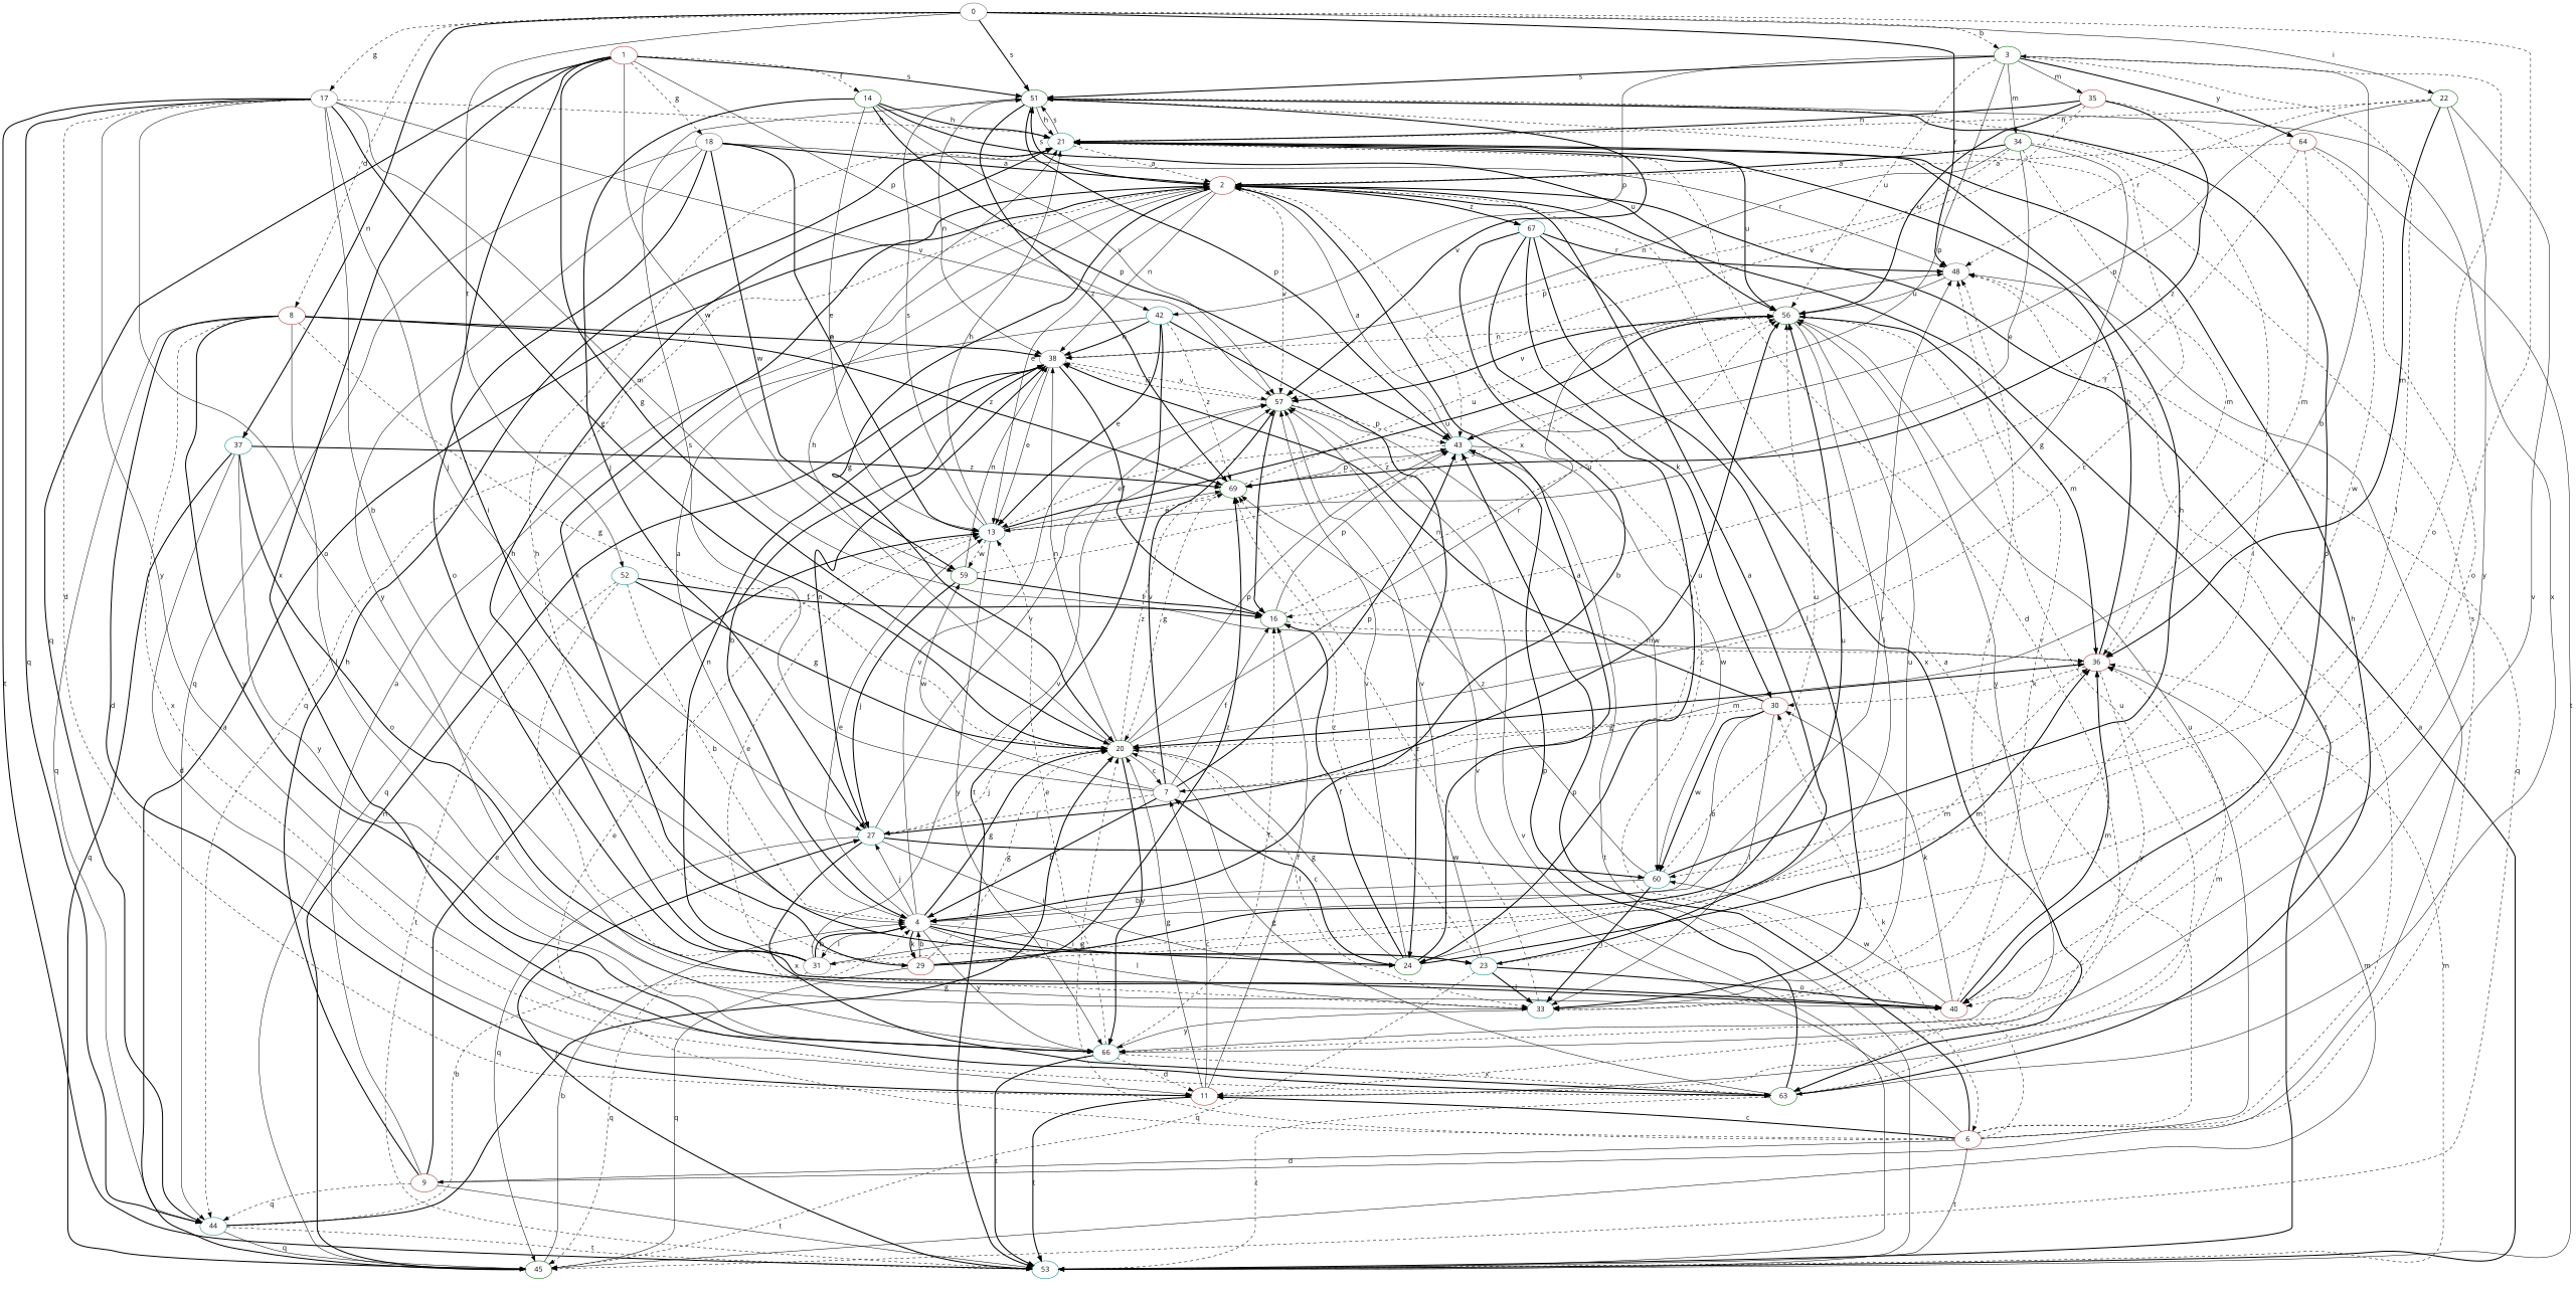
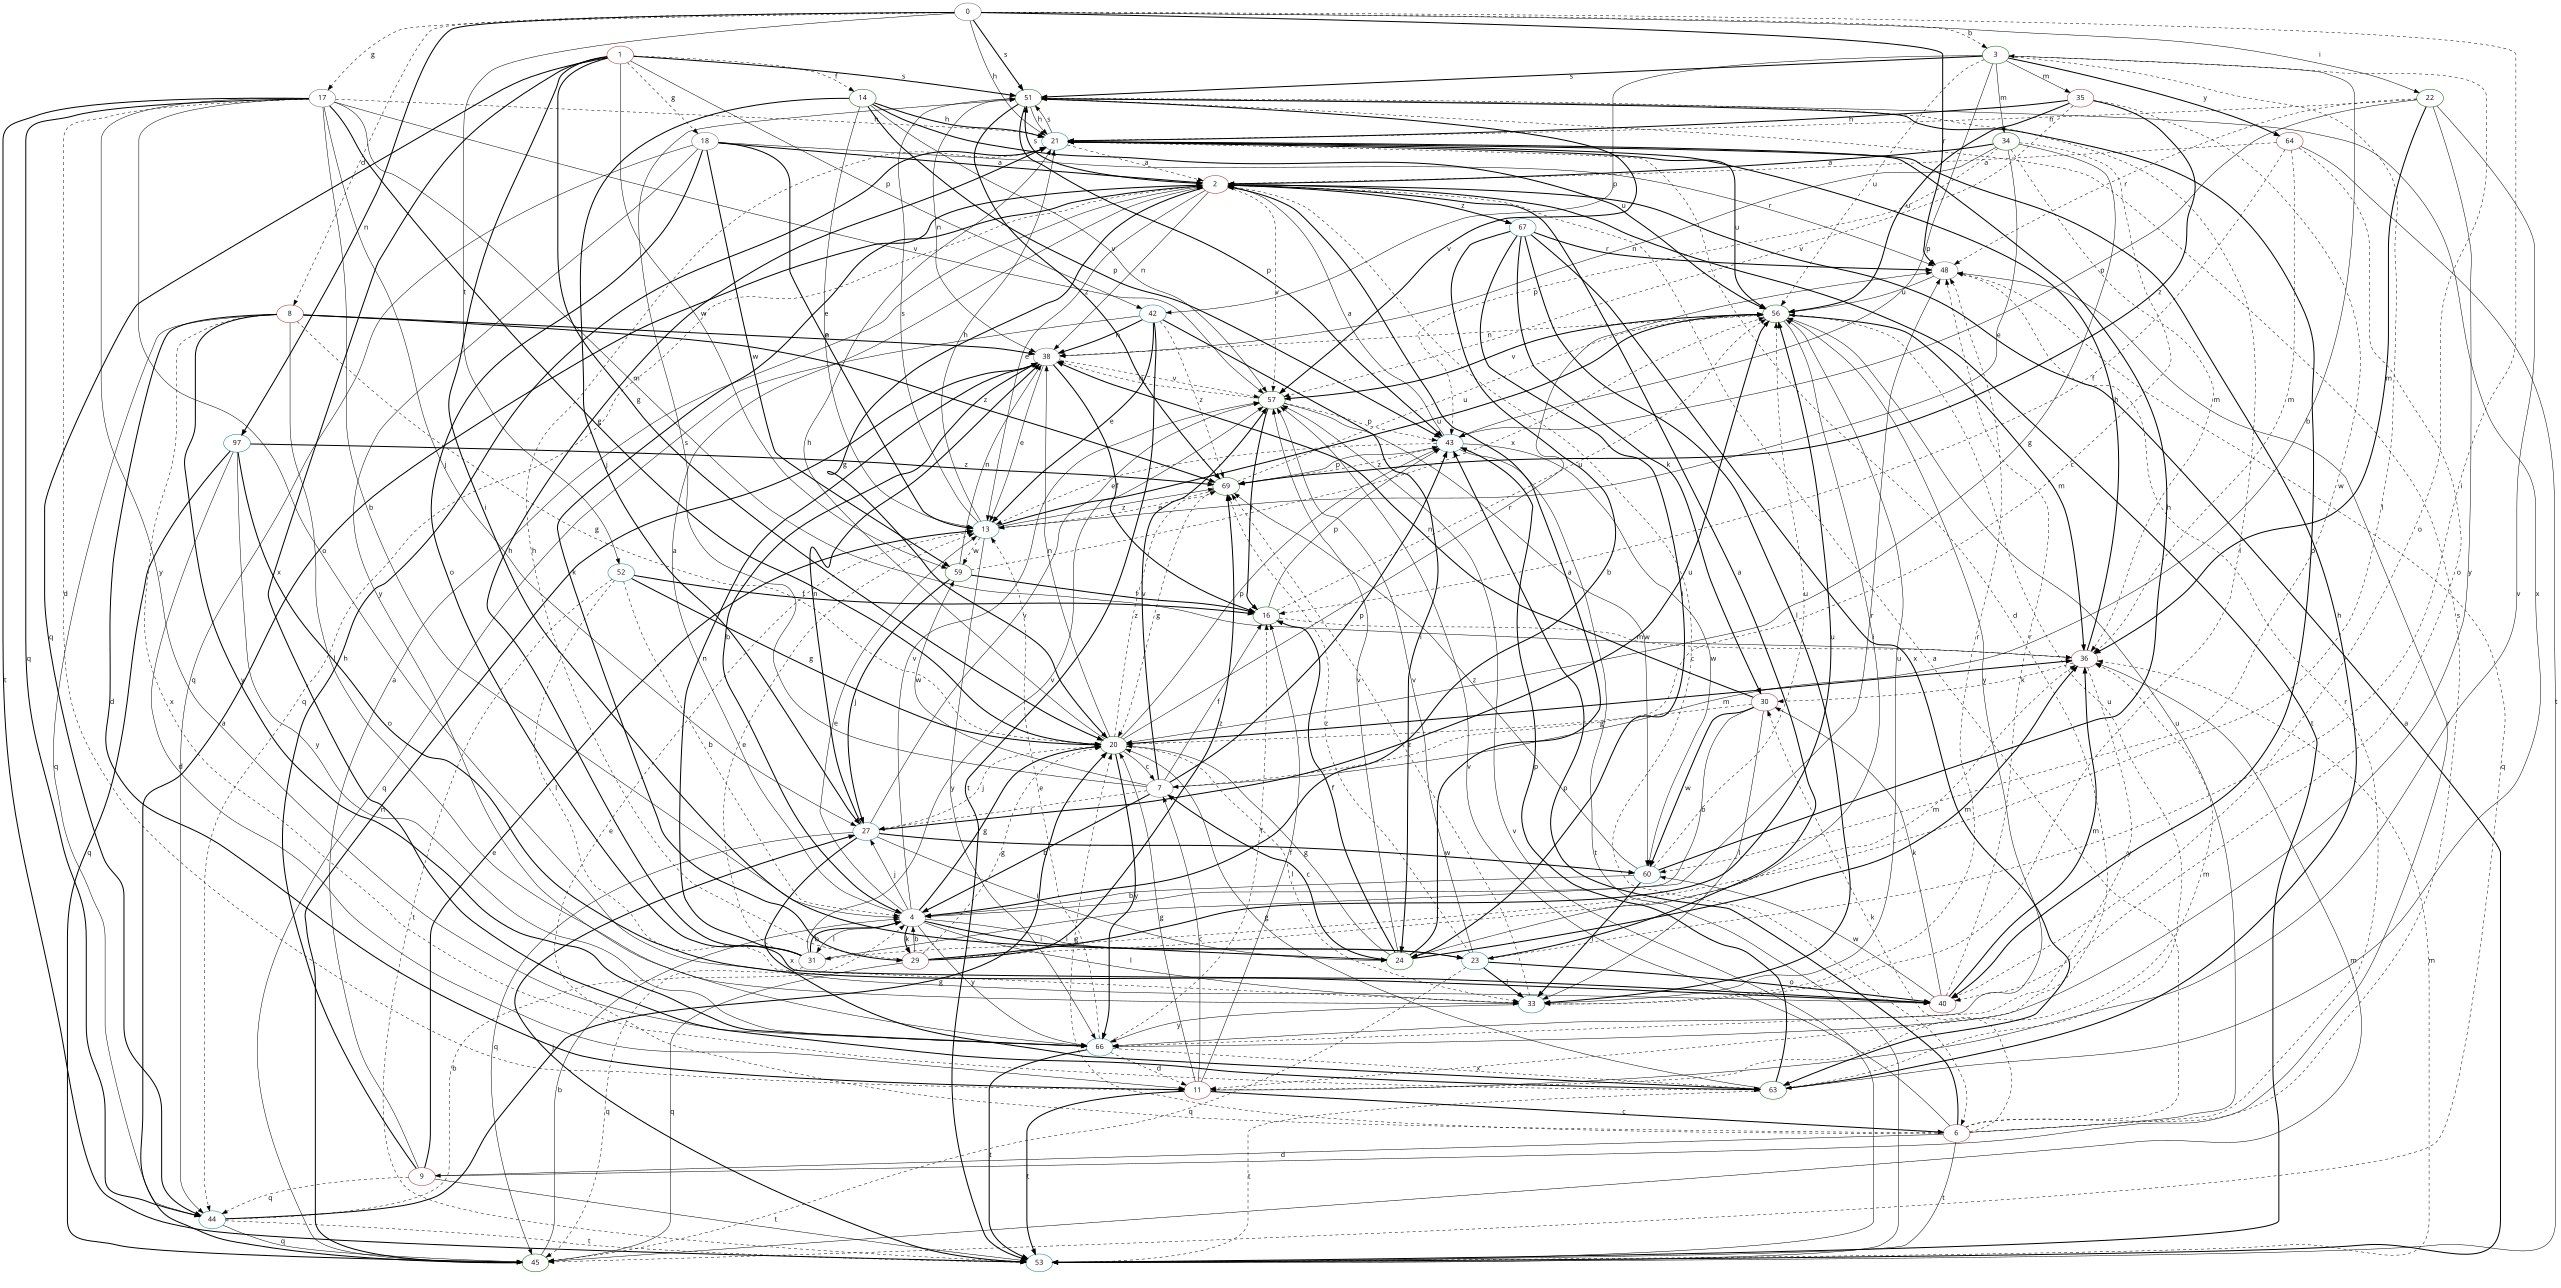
  strict digraph {
    fontname="Open Sans"
    node [color=darkgreen fontname="Open Sans"]
    edge [fontname="Open Sans" style=bold]
    0 [color=gray40]
    3
    8 [color=brown]
    17 [color=gray40]
    21 [color=teal]
    22
    23 [color=teal]
-   37 [color=teal]
+   37 [color=teal label=97]
    48 [color=gray40]
    51
    52 [color=teal]
    42 [color=teal]
    31 [color=gray40]
    34
    35 [color=brown]
    40 [color=brown]
    43 [color=teal]
    56
    64 [color=brown]
    20
    44 [color=teal]
    63
    38 [color=gray40]
    33 [color=teal]
    66 [color=teal]
    11 [color=brown]
    69
    53 [color=teal]
    57
    4 [color=gray40]
    27 [color=teal]
    36 [color=brown]
    2 [color=brown]
    45
    16
    1 [color=brown]
    14
    18 [color=gray40]
    59
    13 [color=teal]
    7 [color=gray40]
    24
    6 [color=brown]
    29 [color=brown]
    67 [color=teal]
    9 [color=brown]
    30 [color=brown]
    60 [color=teal]
    0 -> 3 [label=b style=dashed]
    0 -> 8 [label=d style=dashed]
    0 -> 17 [label=g style=dashed]
+   0 -> 21 [label=h style=solid]
    0 -> 22 [label=i style=solid]
    0 -> 23 [label=i style=dashed]
    0 -> 37 [label=n]
    0 -> 48 [label=r]
    0 -> 51 [label=s]
    0 -> 52 [label=t style=solid]
    3 -> 51 [label=s]
    3 -> 42 [label=p style=solid]
    3 -> 31 [label=l style=dashed]
    3 -> 34 [label=m style=solid]
    3 -> 35 [label=m style=solid]
    3 -> 40 [label=o style=dashed]
    3 -> 43 [label=p style=solid]
    3 -> 56 [label=u style=dashed]
    3 -> 64 [label=y]
    8 -> 20 [label=g style=dashed]
    8 -> 44 [label=q style=solid]
    8 -> 63 [label=x style=dashed]
    8 -> 38 [label=n]
    8 -> 33 [label=l style=solid]
    8 -> 66 [label=y]
    8 -> 11 [label=d]
    8 -> 69 [label=z]
    17 -> 21 [label=h style=dashed]
    17 -> 40 [label=o style=solid]
    17 -> 20 [label=g]
    17 -> 44 [label=q]
    17 -> 66 [label=y style=solid]
    17 -> 11 [label=d style=dashed]
    17 -> 53 [label=t]
    17 -> 57 [label=v style=solid]
    17 -> 4 [label=b style=solid]
    17 -> 27 [label=j style=solid]
    17 -> 36 [label=m style=solid]
    21 -> 51 [label=s style=solid]
    21 -> 56 [label=u]
    21 -> 11 [label=d style=dashed]
    21 -> 2 [label=a style=dashed]
    22 -> 21 [label=h style=dashed]
    22 -> 48 [label=r style=dashed]
    22 -> 43 [label=p style=solid]
    22 -> 66 [label=y style=solid]
    22 -> 11 [label=v style=solid]
    22 -> 36 [label=m]
    23 -> 40 [label=o]
    23 -> 33 [label=l]
    23 -> 69 [label=z style=dashed]
    23 -> 57 [label=v style=solid]
    23 -> 2 [label=a]
    23 -> 45 [label=q style=dashed]
    37 -> 40 [label=o]
    37 -> 66 [label=y style=solid]
    37 -> 11 [label=d style=solid]
    37 -> 69 [label=z]
    37 -> 45 [label=q]
    48 -> 56 [label=u style=solid]
    48 -> 45 [label=q style=dashed]
    51 -> 21 [label=h style=solid]
    51 -> 40 [label=o]
    51 -> 43 [label=p]
    51 -> 63 [label=x style=solid]
    51 -> 38 [label=n style=solid]
    51 -> 33 [label=l style=dashed]
    51 -> 69 [label=z]
    51 -> 57 [label=v]
    52 -> 20 [label=g]
    52 -> 33 [label=l style=dashed]
    52 -> 53 [label=t style=dashed]
    52 -> 4 [label=b style=dashed]
    52 -> 16 [label=f]
    42 -> 38 [label=n]
    42 -> 69 [label=z style=dashed]
    42 -> 53 [label=t]
    42 -> 45 [label=q style=solid]
    42 -> 13 [label=e]
    42 -> 24 [label=i]
    31 -> 21 [label=h]
    31 -> 48 [label=r style=solid]
    31 -> 38 [label=n]
    31 -> 57 [label=v style=solid]
    31 -> 4 [label=b]
    31 -> 45 [label=q style=dashed]
    31 -> 13 [label=e style=dashed]
    34 -> 43 [label=p style=dashed]
    34 -> 20 [label=g style=solid]
    34 -> 38 [label=n style=solid]
    34 -> 36 [label=m style=dashed]
    34 -> 2 [label=a]
    34 -> 13 [label=e style=solid]
    34 -> 7 [label=c style=dashed]
    35 -> 21 [label=h]
    35 -> 56 [label=u]
    35 -> 69 [label=z]
    35 -> 57 [label=v style=dashed]
    35 -> 60 [label=w style=dashed]
    40 -> 48 [label=r style=dashed]
    40 -> 36 [label=m]
    40 -> 30 [label=k style=solid]
    40 -> 60 [label=w style=solid]
    43 -> 69 [label=z style=dashed]
    43 -> 53 [label=t style=solid]
    43 -> 2 [label=a style=solid]
    43 -> 13 [label=e style=dashed]
    43 -> 60 [label=w style=solid]
    56 -> 38 [label=n style=dashed]
    56 -> 66 [label=y style=solid]
    56 -> 57 [label=v]
    56 -> 36 [label=m]
    56 -> 24 [label=i style=solid]
    64 -> 40 [label=o style=dashed]
    64 -> 53 [label=t style=solid]
    64 -> 36 [label=m style=dashed]
    64 -> 2 [label=a style=dashed]
    64 -> 16 [label=f style=dashed]
    20 -> 21 [label=h style=solid]
    20 -> 48 [label=r style=solid]
    20 -> 43 [label=p style=solid]
    20 -> 38 [label=n style=solid]
    20 -> 33 [label=l style=dashed]
    20 -> 66 [label=y]
    20 -> 69 [label=z style=dashed]
    20 -> 27 [label=j style=dashed]
    20 -> 36 [label=m]
    20 -> 7 [label=c style=solid]
    44 -> 20 [label=g]
    44 -> 53 [label=t style=dashed]
    44 -> 4 [label=b style=dashed]
    44 -> 45 [label=q style=solid]
    63 -> 21 [label=h]
    63 -> 43 [label=p]
    63 -> 56 [label=u style=dashed]
    63 -> 20 [label=g style=solid]
    63 -> 53 [label=t style=dashed]
    38 -> 57 [label=v style=dashed]
    38 -> 4 [label=b]
    38 -> 16 [label=f]
    38 -> 13 [label=e style=solid]
    33 -> 48 [label=r style=dashed]
    33 -> 56 [label=u style=solid]
    33 -> 66 [label=y style=solid]
    33 -> 69 [label=z style=dashed]
    66 -> 63 [label=x style=dashed]
    66 -> 11 [label=d style=dashed]
    66 -> 53 [label=t]
    66 -> 16 [label=f style=dashed]
    66 -> 13 [label=e style=dashed]
    11 -> 20 [label=g style=solid]
    11 -> 53 [label=t]
    11 -> 36 [label=m style=dashed]
    11 -> 16 [label=f style=solid]
    11 -> 7 [label=c style=solid]
-   6 -> 11 [label=c]
+   11 -> 6 [label=c]
    69 -> 43 [label=p style=solid]
    69 -> 56 [label=u style=dashed]
    69 -> 20 [label=g style=dashed]
    69 -> 13 [label=e style=dashed]
    53 -> 57 [label=v style=solid]
    53 -> 27 [label=j]
    53 -> 36 [label=m style=dashed]
    53 -> 2 [label=a]
    57 -> 43 [label=p style=dashed]
    57 -> 38 [label=n style=dashed]
    57 -> 16 [label=f]
    57 -> 60 [label=w style=solid]
    4 -> 23 [label=i style=solid]
    4 -> 31 [label=l style=solid]
    4 -> 20 [label=g]
    4 -> 33 [label=l style=solid]
    4 -> 66 [label=y style=solid]
    4 -> 57 [label=v style=solid]
    4 -> 27 [label=j style=solid]
    4 -> 2 [label=a style=solid]
    4 -> 13 [label=e style=solid]
    4 -> 24 [label=i]
    4 -> 29 [label=k]
    27 -> 56 [label=u]
    27 -> 63 [label=x]
    27 -> 38 [label=n]
    27 -> 57 [label=v style=solid]
    27 -> 45 [label=q style=solid]
    27 -> 24 [label=i style=solid]
    27 -> 60 [label=w]
    36 -> 21 [label=h]
    36 -> 66 [label=y style=dashed]
    36 -> 30 [label=k style=dashed]
    2 -> 51 [label=s]
    2 -> 20 [label=g]
    2 -> 44 [label=q style=dashed]
    2 -> 38 [label=n style=solid]
    2 -> 53 [label=t]
    2 -> 57 [label=v style=dashed]
    2 -> 13 [label=e style=solid]
    2 -> 6 [label=c style=dashed]
    2 -> 29 [label=k]
    2 -> 67 [label=z]
    45 -> 38 [label=n]
    45 -> 4 [label=b style=solid]
    45 -> 36 [label=m style=solid]
    45 -> 2 [label=a]
    16 -> 43 [label=p style=solid]
    16 -> 56 [label=u style=dashed]
    16 -> 36 [label=m style=dashed]
    1 -> 23 [label=i]
    1 -> 51 [label=s]
    1 -> 42 [label=p style=solid]
    1 -> 20 [label=g]
    1 -> 44 [label=q]
    1 -> 63 [label=x]
    1 -> 14 [label=f style=dashed]
    1 -> 18 [label=g style=dashed]
    1 -> 59 [label=w style=solid]
    14 -> 21 [label=h]
    14 -> 43 [label=p]
    14 -> 56 [label=u]
    14 -> 57 [label=v style=solid]
    14 -> 27 [label=j]
    14 -> 13 [label=e style=solid]
    18 -> 48 [label=r style=solid]
    18 -> 40 [label=o]
    18 -> 44 [label=q style=solid]
    18 -> 66 [label=y style=solid]
    18 -> 2 [label=a]
    18 -> 59 [label=w]
    18 -> 13 [label=e]
    59 -> 56 [label=x style=dashed]
    59 -> 38 [label=n style=solid]
    59 -> 27 [label=j]
    59 -> 16 [label=f]
    13 -> 21 [label=h style=solid]
    13 -> 51 [label=s style=solid]
    13 -> 56 [label=u]
    13 -> 66 [label=y style=solid]
    13 -> 69 [label=z style=solid]
    13 -> 59 [label=w style=dashed]
    7 -> 3 [label=b style=solid]
    7 -> 51 [label=s style=solid]
    7 -> 43 [label=p]
    7 -> 57 [label=v]
    7 -> 4 [label=b]
    7 -> 27 [label=j style=dashed]
    7 -> 16 [label=f style=solid]
    7 -> 59 [label=w style=solid]
    24 -> 20 [label=g style=solid]
    24 -> 57 [label=v style=solid]
    24 -> 36 [label=m]
    24 -> 2 [label=a]
    24 -> 16 [label=f]
    24 -> 7 [label=c]
    6 -> 48 [label=r style=dashed]
    6 -> 51 [label=s style=dashed]
    6 -> 43 [label=p]
    6 -> 56 [label=u style=solid]
    6 -> 20 [label=g style=dashed]
    6 -> 53 [label=t style=solid]
    6 -> 57 [label=v style=solid]
    6 -> 2 [label=a style=dashed]
    6 -> 13 [label=e style=dashed]
    6 -> 9 [label=d style=solid]
    6 -> 30 [label=k style=dashed]
    29 -> 21 [label=h style=dashed]
    29 -> 56 [label=u]
    29 -> 20 [label=g style=dashed]
    29 -> 69 [label=z]
    29 -> 4 [label=b style=solid]
    29 -> 36 [label=m style=dashed]
    29 -> 45 [label=q style=solid]
    67 -> 48 [label=r]
    67 -> 63 [label=x]
    67 -> 33 [label=l]
    67 -> 4 [label=b]
    67 -> 24 [label=i]
    67 -> 30 [label=k]
    9 -> 21 [label=h]
    9 -> 48 [label=r style=solid]
    9 -> 44 [label=q style=dashed]
    9 -> 53 [label=t style=solid]
    9 -> 2 [label=a style=solid]
    9 -> 13 [label=e]
    30 -> 20 [label=g style=dashed]
    30 -> 38 [label=n]
    30 -> 33 [label=l style=solid]
    30 -> 4 [label=b style=solid]
    30 -> 60 [label=w]
    60 -> 21 [label=h]
    60 -> 56 [label=u style=dashed]
    60 -> 33 [label=l]
    60 -> 69 [label=z style=solid]
    60 -> 4 [label=b style=solid]
  }
